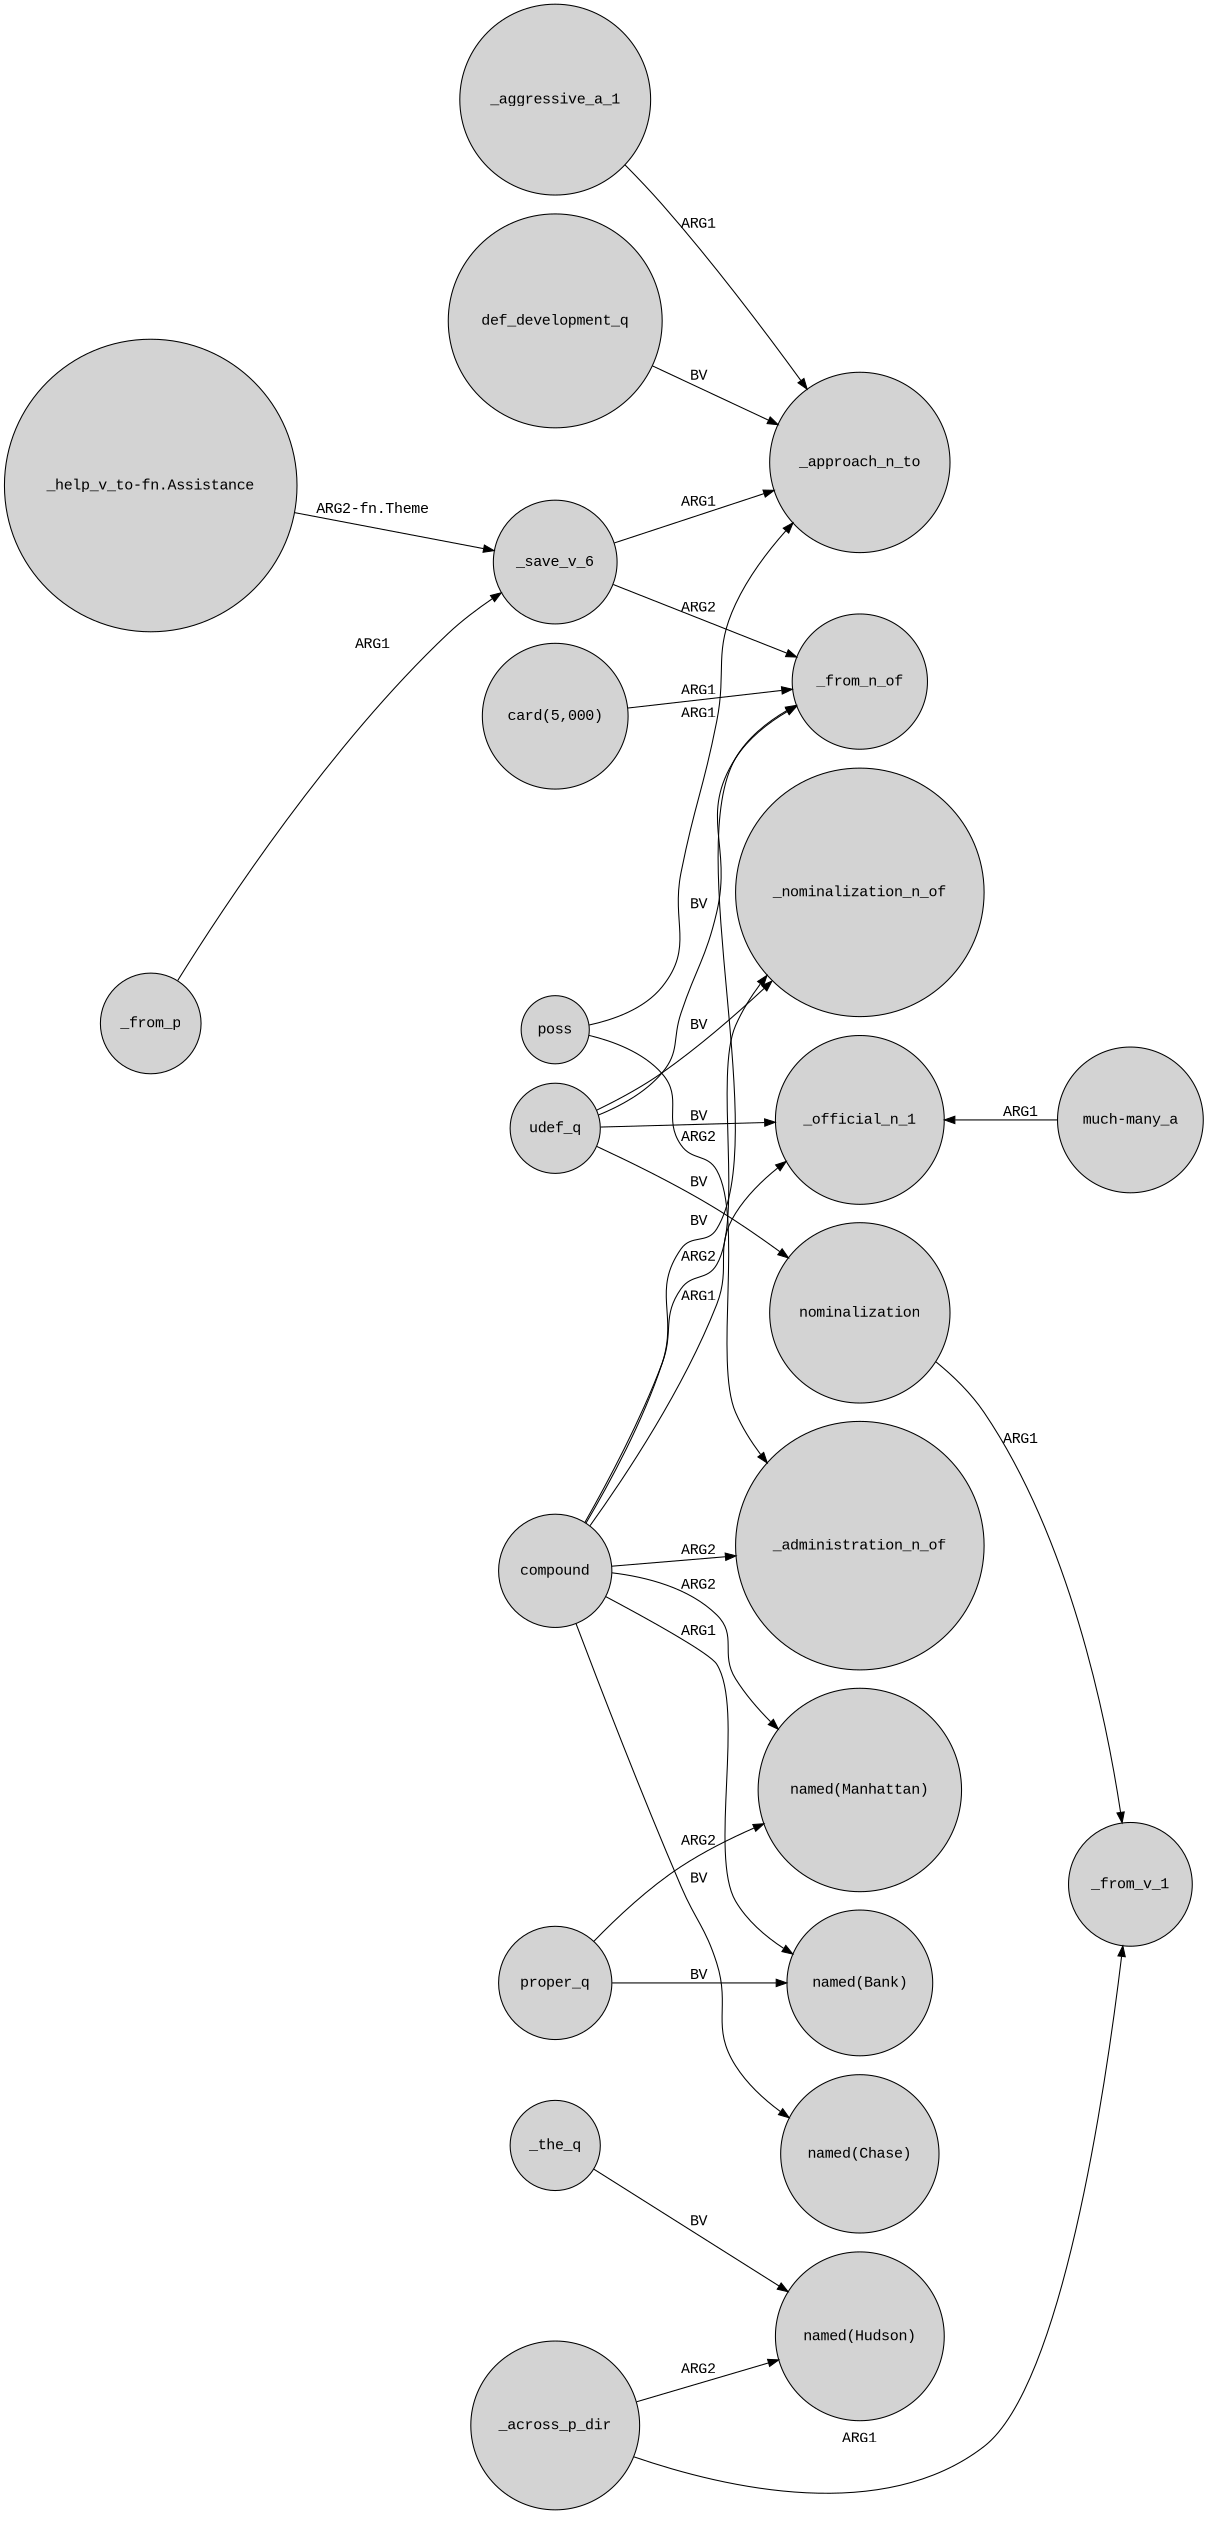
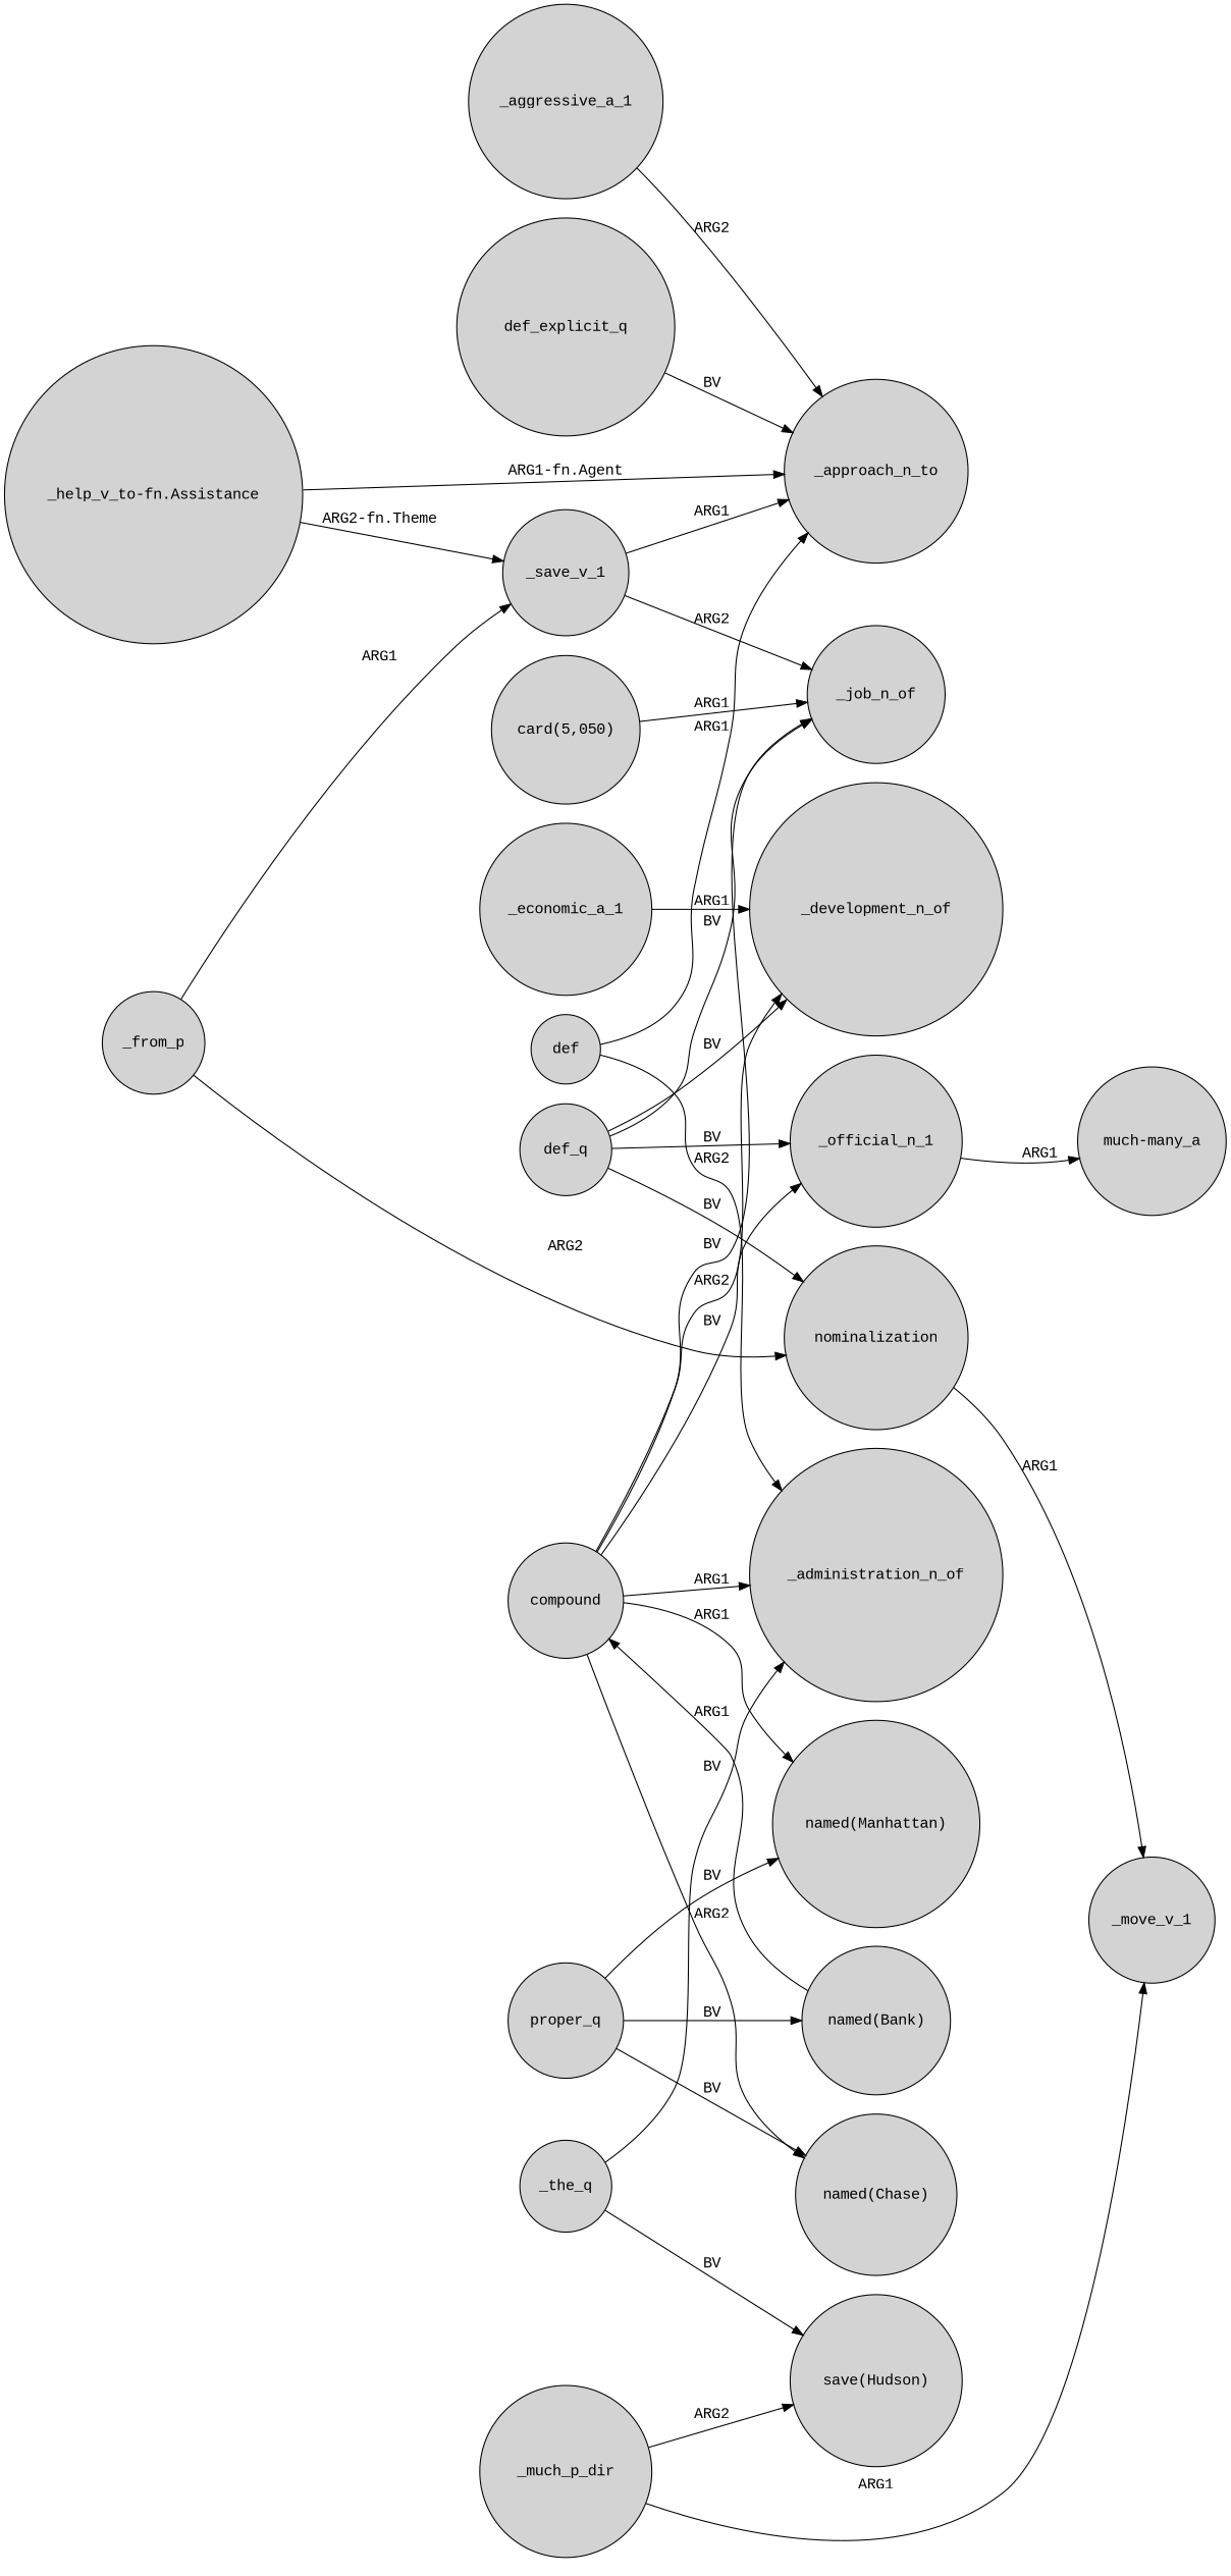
  digraph {
    fontname="Liberation Mono"
    rankdir=LR
    node [fontname="Liberation Mono" shape=circle style=filled]
    edge [fontname="Liberation Mono"]
    compound
-   _development_n_of [label=_nominalization_n_of]
+   _development_n_of
    _official_n_1
    _administration_n_of
    "named(Chase)"
-   _job_n_of [label=_from_n_of]
+   _job_n_of
    "named(Manhattan)"
    "named(Bank)"
    _the_q
-   "named(Hudson)"
-   _across_p_dir
-   _move_v_1 [label=_from_v_1]
+   "named(Hudson)" [label="save(Hudson)"]
+   _across_p_dir [label=_much_p_dir]
+   _move_v_1
    proper_q
    "_help_v_to-fn.Assistance"
    _approach_n_to
-   _save_v_1 [label=_save_v_6]
+   _save_v_1
    _from_p
    nominalization
-   poss
+   poss [label=def]
+   _economic_a_1
    _aggressive_a_1
-   udef_q
-   def_explicit_q [label=def_development_q]
-   "card(5,000)"
+   udef_q [label=def_q]
+   def_explicit_q
+   "card(5,000)" [label="card(5,050)"]
    "much-many_a"
    compound -> _development_n_of [label=ARG2]
-   compound -> _official_n_1 [label=ARG1]
-   compound -> _administration_n_of [label=ARG2]
-   compound -> "named(Chase)" [label=BV]
+   compound -> _official_n_1 [label=BV]
+   compound -> _administration_n_of [label=ARG1]
+   compound -> "named(Chase)" [label=ARG2]
    compound -> _job_n_of [label=BV]
-   compound -> "named(Manhattan)" [label=ARG2]
-   compound -> "named(Bank)" [label=ARG1]
+   compound -> "named(Manhattan)" [label=ARG1]
+   "named(Bank)" -> compound [label=ARG1]
+   _the_q -> _administration_n_of [label=BV]
    _the_q -> "named(Hudson)" [label=BV]
    _across_p_dir -> "named(Hudson)" [label=ARG2]
    _across_p_dir -> _move_v_1 [label=ARG1]
-   proper_q -> "named(Manhattan)" [label=ARG2]
+   proper_q -> "named(Chase)" [label=BV]
+   proper_q -> "named(Manhattan)" [label=BV]
    proper_q -> "named(Bank)" [label=BV]
+   "_help_v_to-fn.Assistance" -> _approach_n_to [label="ARG1-fn.Agent"]
    "_help_v_to-fn.Assistance" -> _save_v_1 [label="ARG2-fn.Theme"]
    _save_v_1 -> _job_n_of [label=ARG2]
    _save_v_1 -> _approach_n_to [label=ARG1]
    _from_p -> _save_v_1 [label=ARG1]
+   _from_p -> nominalization [label=ARG2]
    nominalization -> _move_v_1 [label=ARG1]
    poss -> _administration_n_of [label=ARG2]
    poss -> _approach_n_to [label=ARG1]
-   _aggressive_a_1 -> _approach_n_to [label=ARG1]
+   _economic_a_1 -> _development_n_of [label=ARG1]
+   _aggressive_a_1 -> _approach_n_to [label=ARG2]
    udef_q -> _development_n_of [label=BV]
    udef_q -> _official_n_1 [label=BV]
    udef_q -> _job_n_of [label=BV]
    udef_q -> nominalization [label=BV]
    def_explicit_q -> _approach_n_to [label=BV]
    "card(5,000)" -> _job_n_of [label=ARG1]
-   "much-many_a" -> _official_n_1 [label=ARG1]
+   _official_n_1 -> "much-many_a" [label=ARG1]
  }
